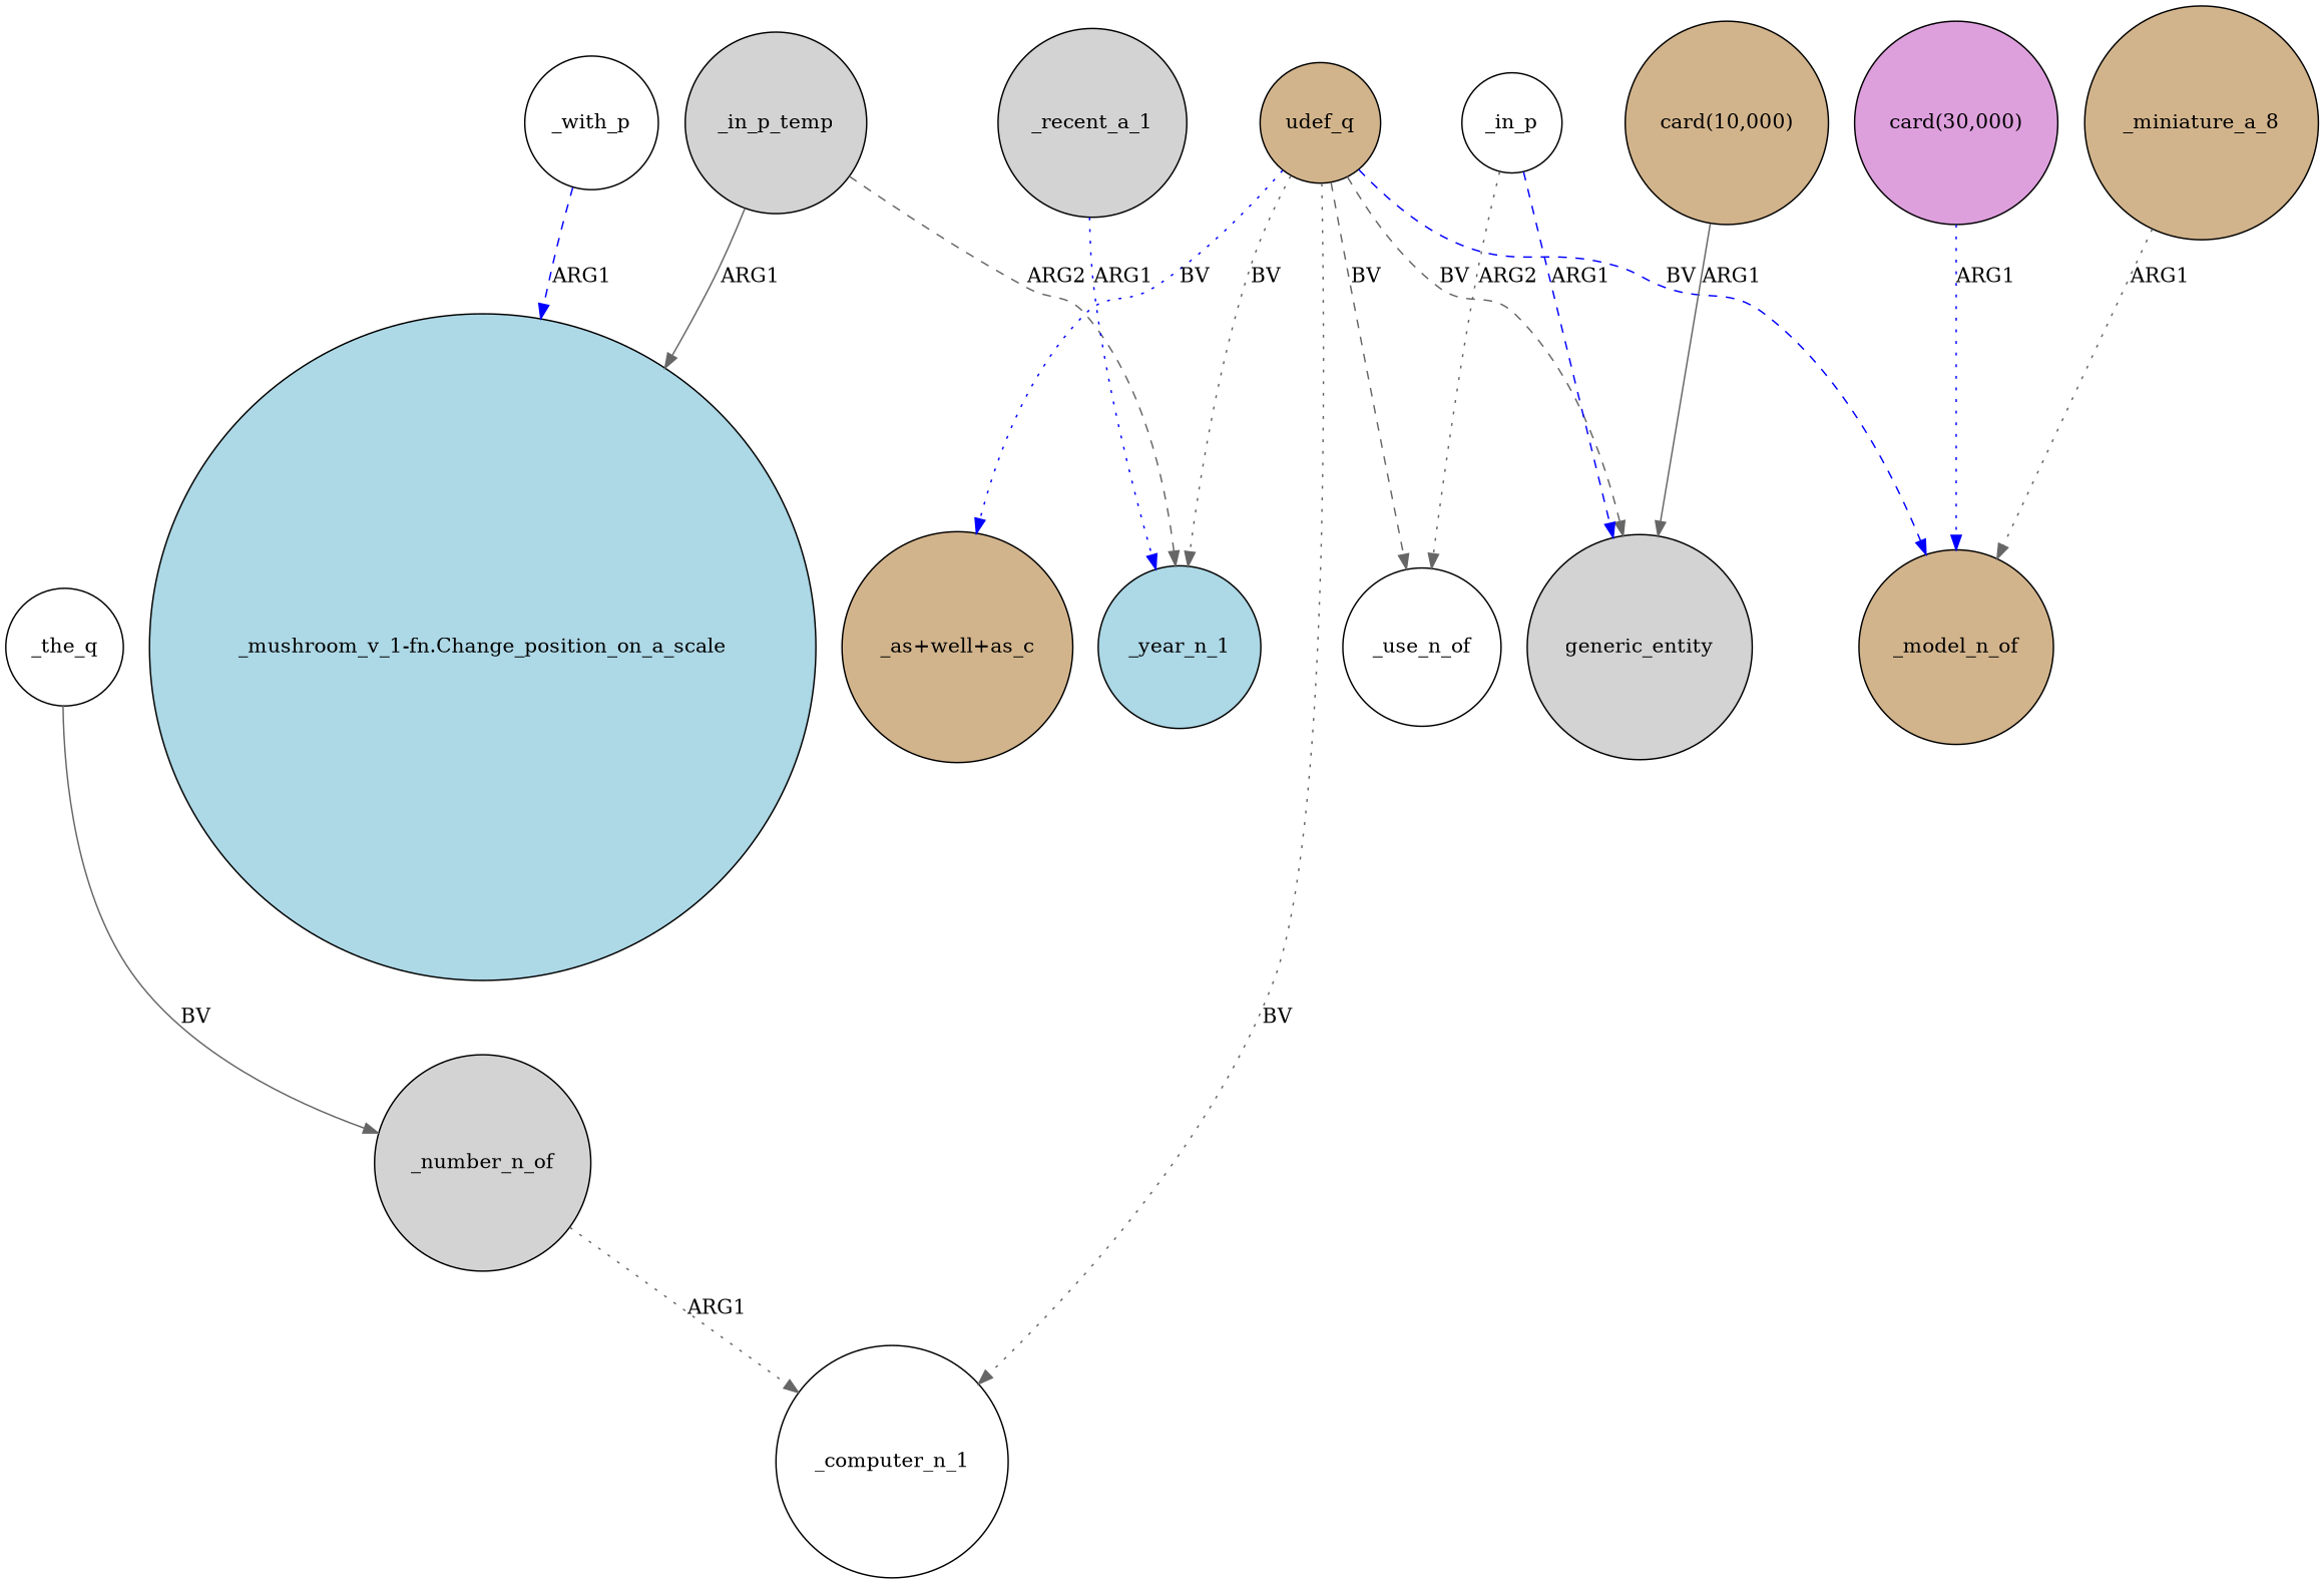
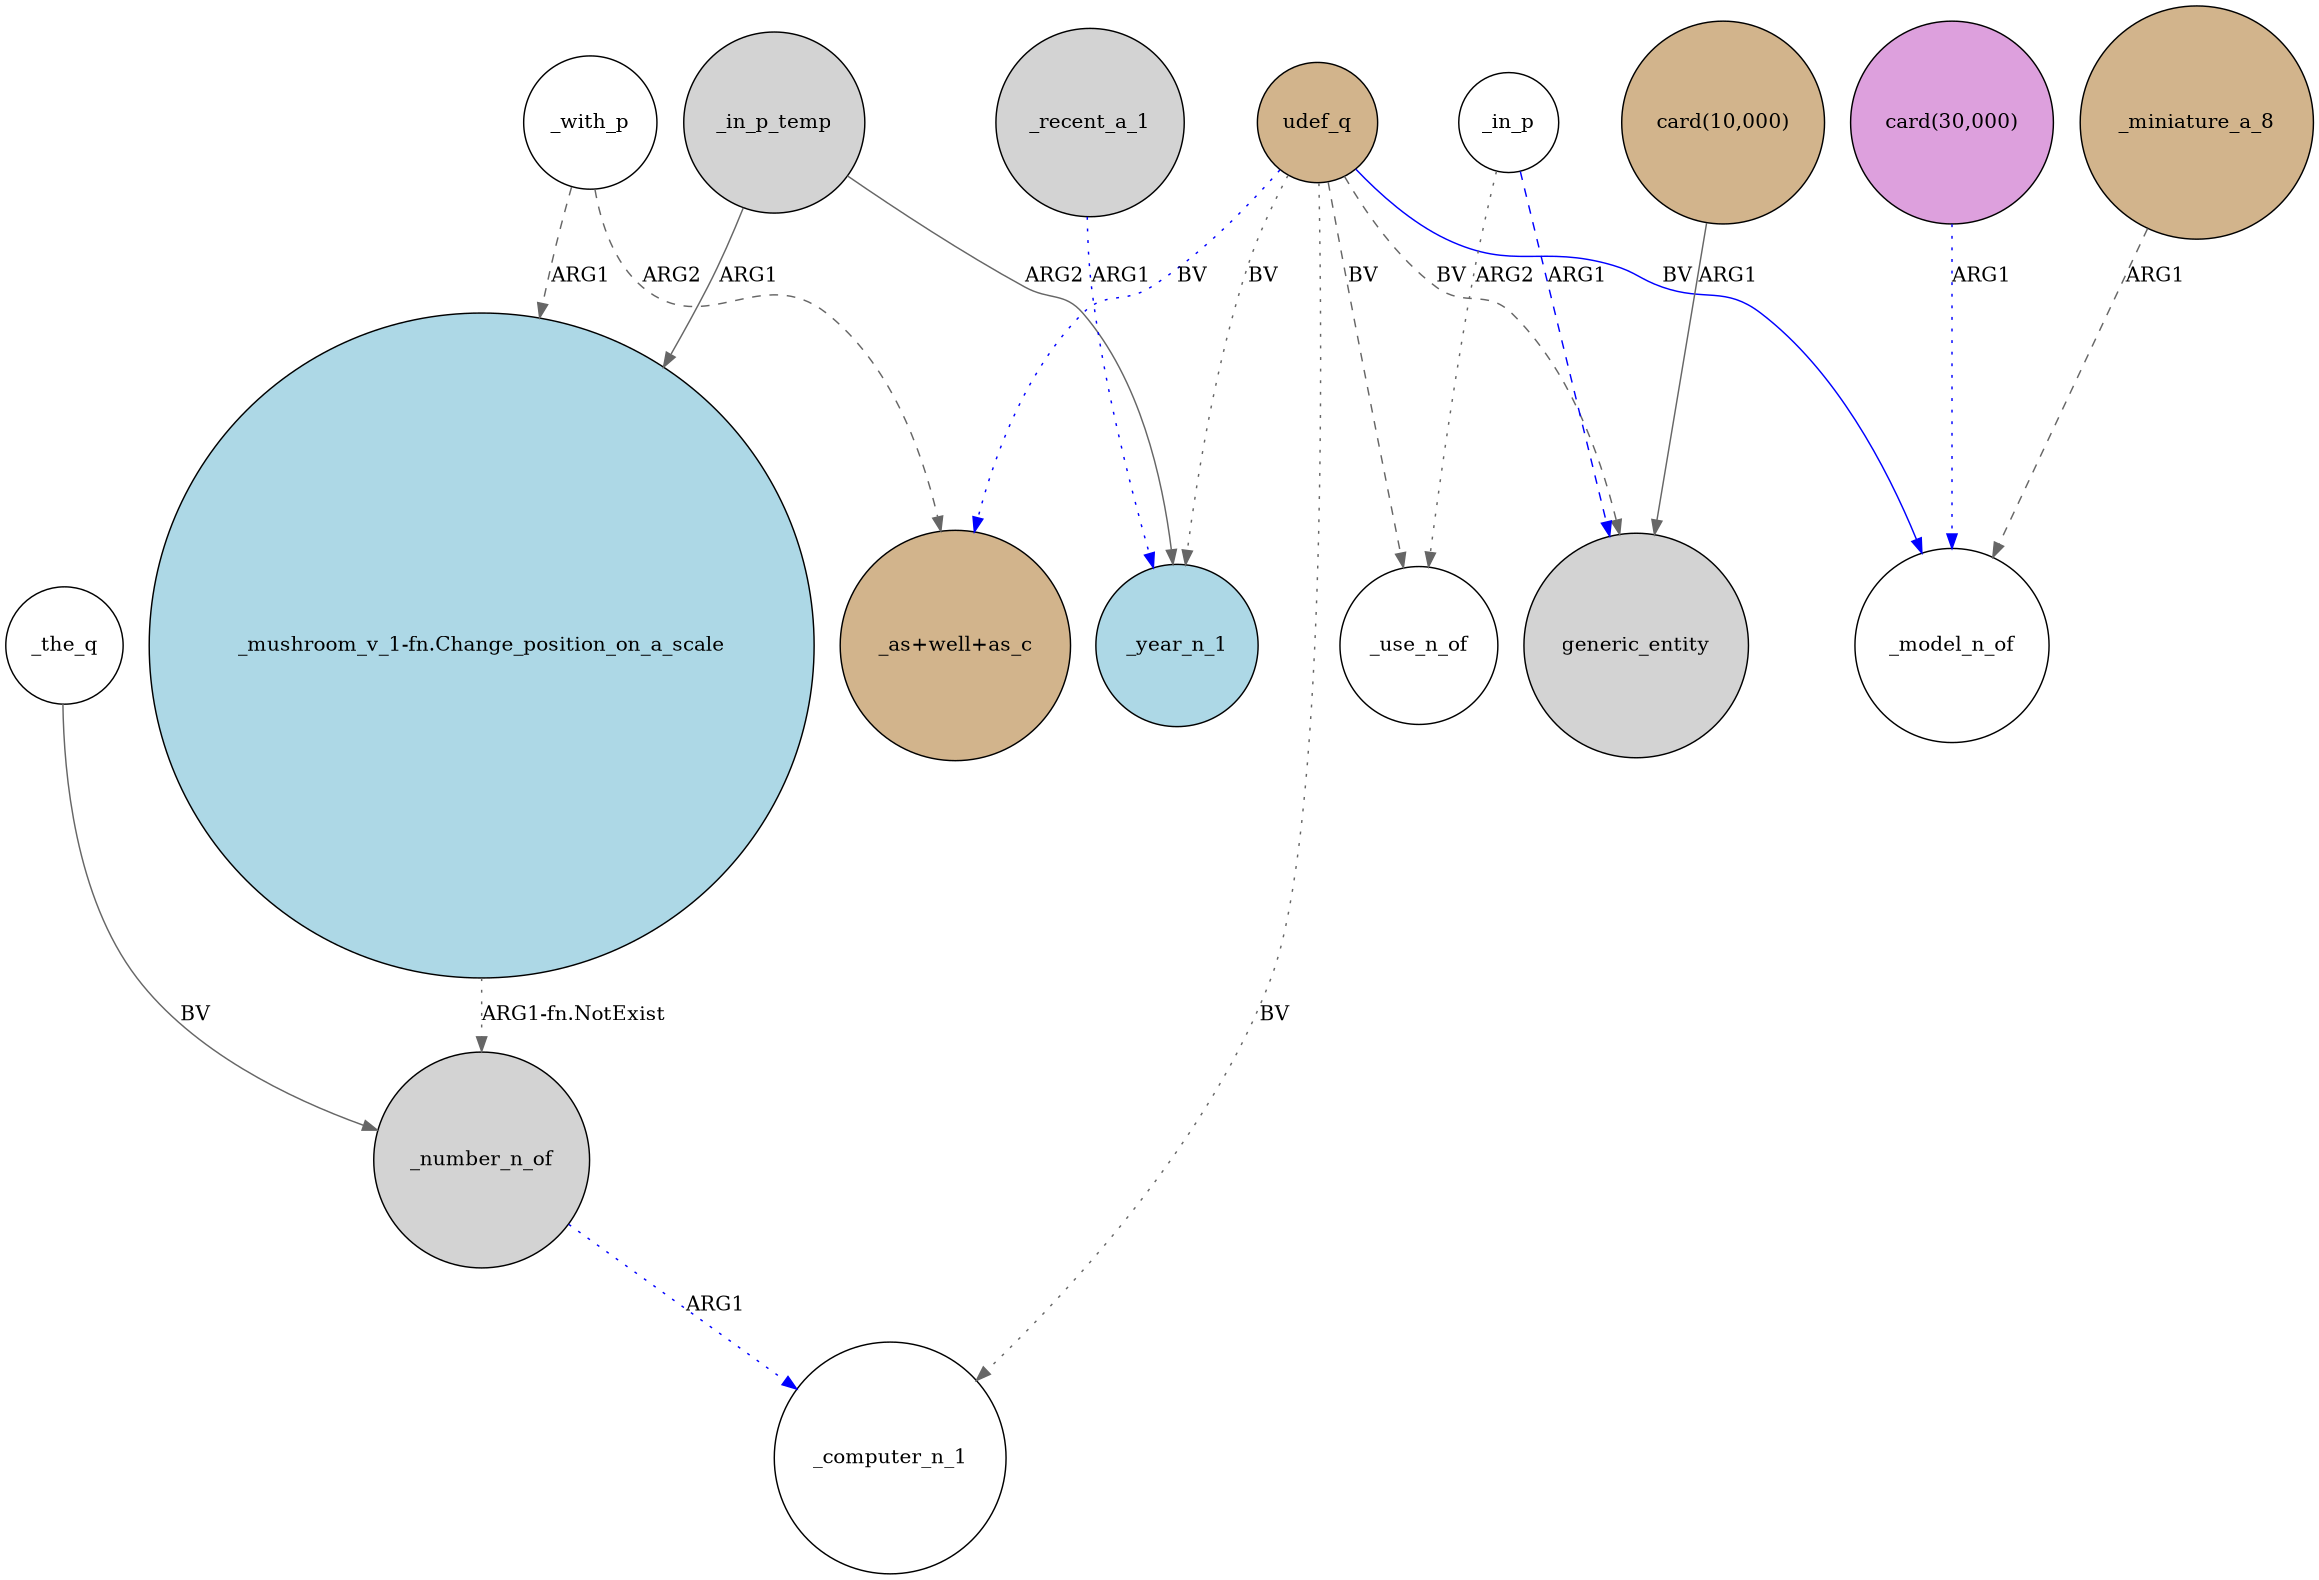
  digraph {
    node [fillcolor=tan shape=circle style=filled]
    edge [color=gray40 style=dotted]
    udef_q
    "_as+well+as_c"
    generic_entity [fillcolor=lightgrey]
-   _model_n_of
+   _model_n_of [fillcolor=white]
    _use_n_of [fillcolor=white]
    _computer_n_1 [fillcolor=white]
    _year_n_1 [fillcolor=lightblue]
    "card(30,000)" [fillcolor=plum]
    "card(10,000)"
    _number_n_of [fillcolor=lightgrey]
    _the_q [fillcolor=white]
    n12 [label=_miniature_a_8]
    _with_p [fillcolor=white]
    "_mushroom_v_1-fn.Change_position_on_a_scale" [fillcolor=lightblue]
    _in_p_temp [fillcolor=lightgrey]
    _recent_a_1 [fillcolor=lightgrey]
    _in_p [fillcolor=white]
    udef_q -> "_as+well+as_c" [color=blue label=BV]
    udef_q -> generic_entity [label=BV style=dashed]
-   udef_q -> _model_n_of [color=blue label=BV style=dashed]
+   udef_q -> _model_n_of [color=blue label=BV style=solid]
    udef_q -> _use_n_of [label=BV style=dashed]
    udef_q -> _computer_n_1 [label=BV]
    udef_q -> _year_n_1 [label=BV]
    "card(30,000)" -> _model_n_of [color=blue label=ARG1]
    "card(10,000)" -> generic_entity [label=ARG1 style=solid]
-   _number_n_of -> _computer_n_1 [label=ARG1]
+   _number_n_of -> _computer_n_1 [color=blue label=ARG1]
    _the_q -> _number_n_of [label=BV style=solid]
-   n12 -> _model_n_of [label=ARG1]
-   _with_p -> "_mushroom_v_1-fn.Change_position_on_a_scale" [color=blue label=ARG1 style=dashed]
-   _in_p_temp -> _year_n_1 [label=ARG2 style=dashed]
+   n12 -> _model_n_of [label=ARG1 style=dashed]
+   _with_p -> "_as+well+as_c" [label=ARG2 style=dashed]
+   _with_p -> "_mushroom_v_1-fn.Change_position_on_a_scale" [label=ARG1 style=dashed]
+   "_mushroom_v_1-fn.Change_position_on_a_scale" -> _number_n_of [label="ARG1-fn.NotExist"]
+   _in_p_temp -> _year_n_1 [label=ARG2 style=solid]
    _in_p_temp -> "_mushroom_v_1-fn.Change_position_on_a_scale" [label=ARG1 style=solid]
    _recent_a_1 -> _year_n_1 [color=blue label=ARG1]
    _in_p -> generic_entity [color=blue label=ARG1 style=dashed]
    _in_p -> _use_n_of [label=ARG2]
  }
